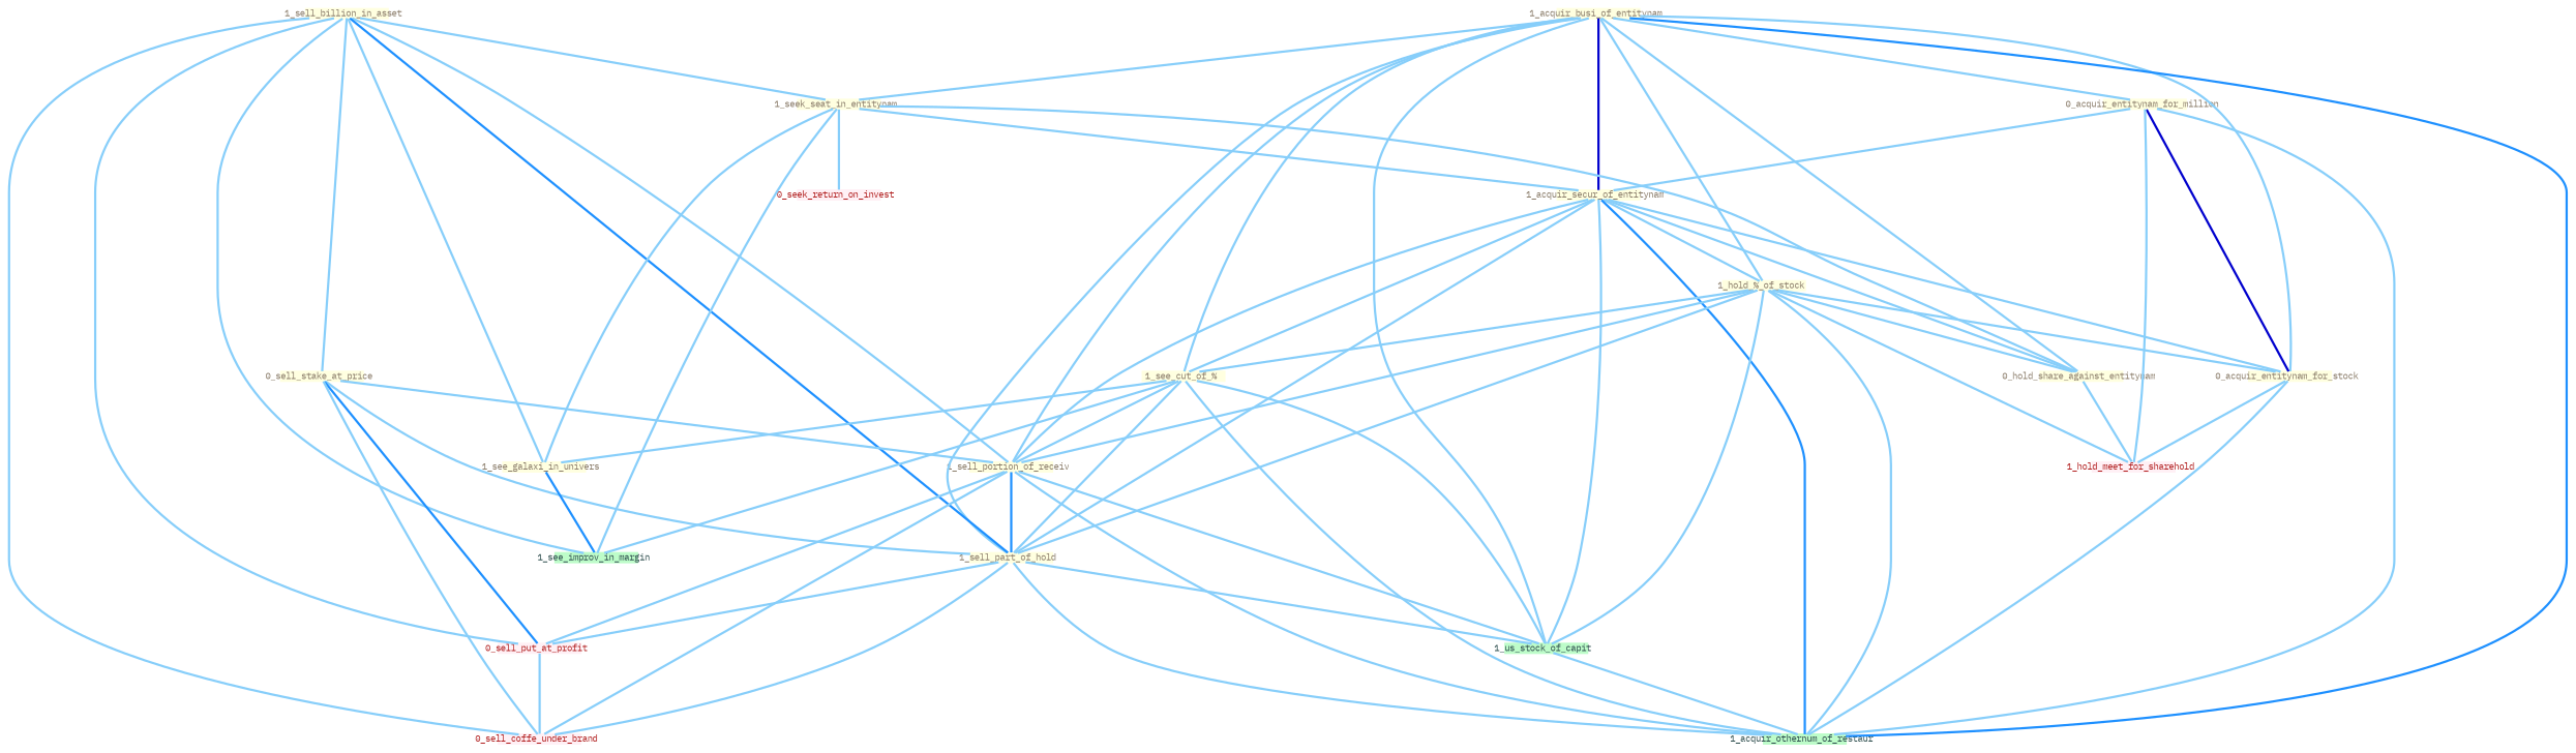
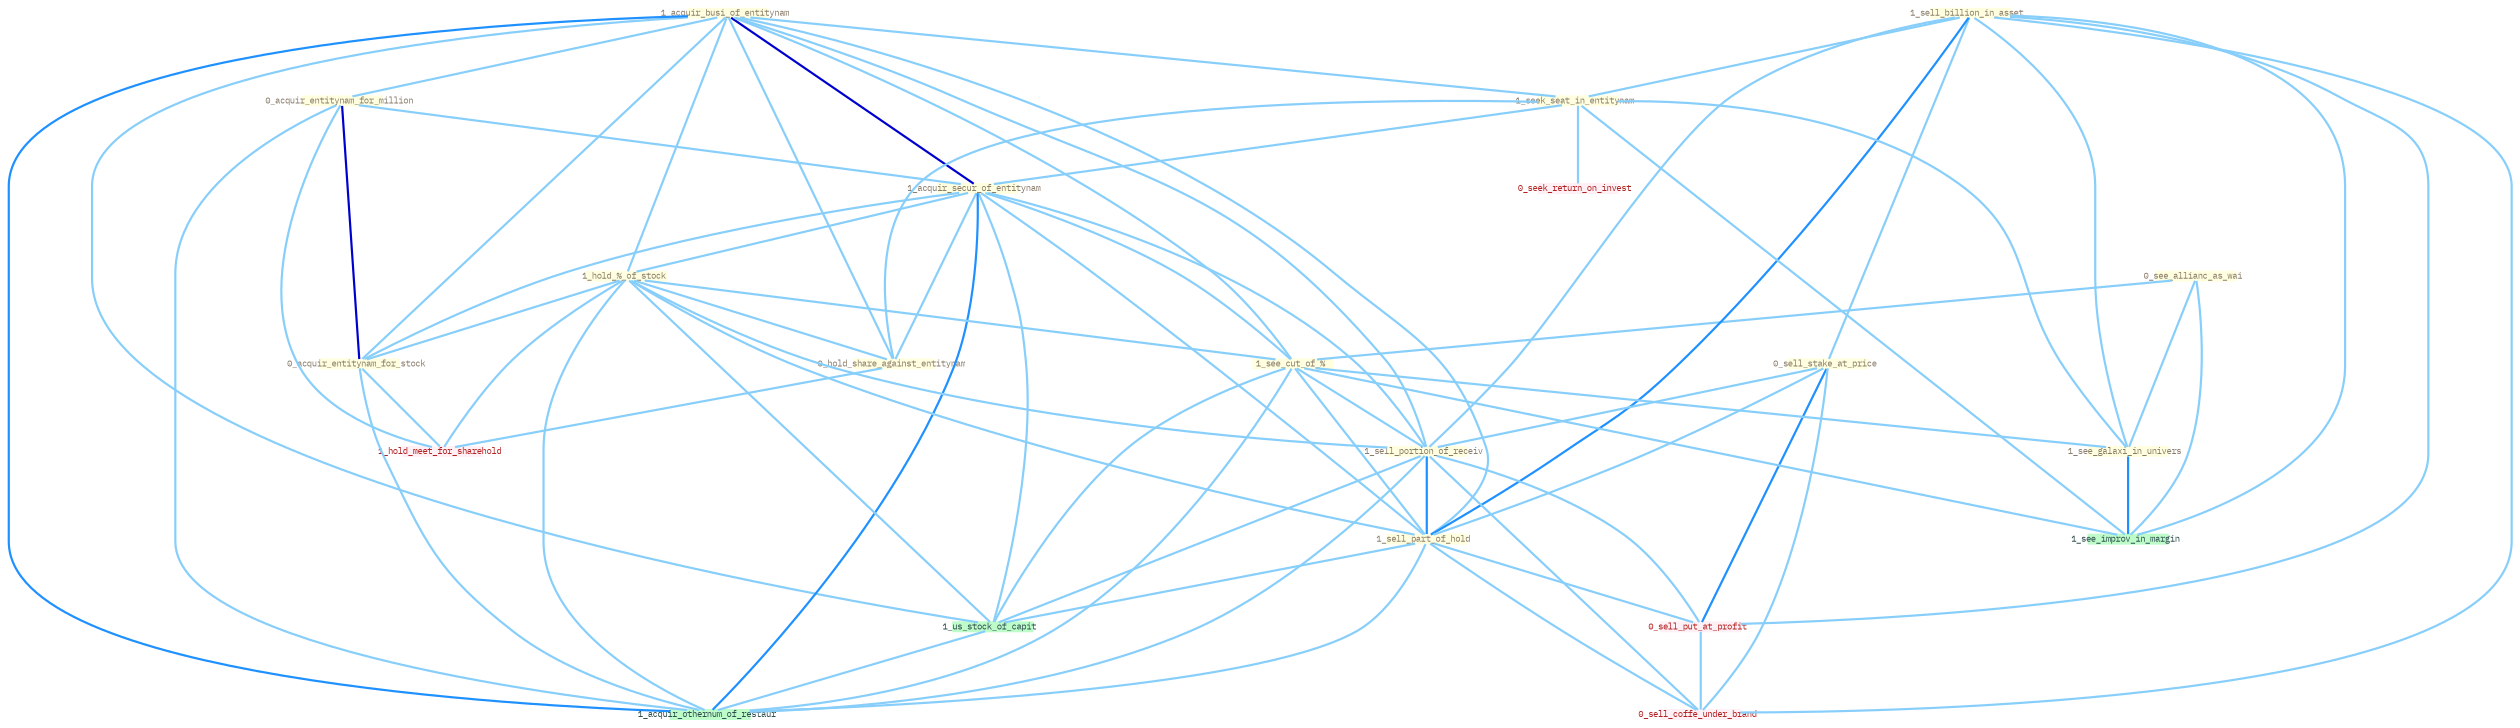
  graph {
    fontname="IBM Plex Mono"
    node [color="#ffffe0" fixedsize=true fontcolor="#8b7d6b" fontname="IBM Plex Mono" fontsize=4 shape=polygon style=filled]
    edge [color="#87cefa" fontname="IBM Plex Mono" w=1]
    "1_acquir_busi_of_entitynam " [height=.06 width=.5]
    "0_acquir_entitynam_for_million " [height=.06 width=.5]
+   "0_see_allianc_as_wai " [height=.06 width=.5]
    "1_sell_billion_in_asset " [height=.06 width=.5]
    "1_seek_seat_in_entitynam " [height=.06 width=.5]
    "1_acquir_secur_of_entitynam " [height=.06 width=.5]
    "0_sell_stake_at_price " [height=.06 width=.5]
    "1_hold_%_of_stock " [height=.06 width=.5]
    "1_see_cut_of_% " [height=.06 width=.5]
    "1_sell_portion_of_receiv " [height=.06 width=.5]
    "1_sell_part_of_hold " [height=.06 width=.5]
    "0_acquir_entitynam_for_stock " [height=.06 width=.5]
    "1_see_galaxi_in_univers " [height=.06 width=.5]
    "0_hold_share_against_entitynam " [height=.06 width=.5]
    "0_sell_put_at_profit " [color="#fff0f5" fontcolor="#b22222" height=.06 width=.5]
    "0_seek_return_on_invest " [color="#fff0f5" fontcolor="#b22222" height=.06 width=.5]
    "0_sell_coffe_under_brand " [color="#fff0f5" fontcolor="#b22222" height=.06 width=.5]
    "1_hold_meet_for_sharehold " [color="#fff0f5" fontcolor="#b22222" height=.06 width=.5]
    "1_us_stock_of_capit " [color="#BDFCC9" fontcolor="#2f4f4f" height=.06 width=.5]
    "1_acquir_othernum_of_restaur " [color="#BDFCC9" fontcolor="#2f4f4f" height=.06 width=.5]
    "1_see_improv_in_margin " [color="#BDFCC9" fontcolor="#2f4f4f" height=.06 width=.5]
    subgraph sub_1 {
      "1_acquir_busi_of_entitynam "
      "0_acquir_entitynam_for_million "
+     "0_see_allianc_as_wai "
      "1_sell_billion_in_asset "
      "1_seek_seat_in_entitynam "
      "1_acquir_secur_of_entitynam "
      "0_sell_stake_at_price "
      "1_hold_%_of_stock "
      "1_see_cut_of_% "
      "1_sell_portion_of_receiv "
      "1_sell_part_of_hold "
      "0_acquir_entitynam_for_stock "
      "1_see_galaxi_in_univers "
      "0_hold_share_against_entitynam "
    }
    subgraph sub_2 {
      "0_sell_put_at_profit "
      "0_seek_return_on_invest "
      "0_sell_coffe_under_brand "
      "1_hold_meet_for_sharehold "
    }
    "1_acquir_busi_of_entitynam " -- "0_acquir_entitynam_for_million "
    "1_acquir_busi_of_entitynam " -- "1_seek_seat_in_entitynam "
    "1_acquir_busi_of_entitynam " -- "1_acquir_secur_of_entitynam " [color="#0000cd" w=3]
    "1_acquir_busi_of_entitynam " -- "1_hold_%_of_stock "
    "1_acquir_busi_of_entitynam " -- "1_see_cut_of_% "
    "1_acquir_busi_of_entitynam " -- "1_sell_portion_of_receiv "
    "1_acquir_busi_of_entitynam " -- "1_sell_part_of_hold "
    "1_acquir_busi_of_entitynam " -- "0_acquir_entitynam_for_stock "
    "1_acquir_busi_of_entitynam " -- "0_hold_share_against_entitynam "
    "1_acquir_busi_of_entitynam " -- "1_us_stock_of_capit "
    "1_acquir_busi_of_entitynam " -- "1_acquir_othernum_of_restaur " [color="#1e90ff" w=2]
    "0_acquir_entitynam_for_million " -- "1_acquir_secur_of_entitynam "
    "0_acquir_entitynam_for_million " -- "0_acquir_entitynam_for_stock " [color="#0000cd" w=3]
    "0_acquir_entitynam_for_million " -- "1_hold_meet_for_sharehold "
    "0_acquir_entitynam_for_million " -- "1_acquir_othernum_of_restaur "
+   "0_see_allianc_as_wai " -- "1_see_cut_of_% "
+   "0_see_allianc_as_wai " -- "1_see_galaxi_in_univers "
+   "0_see_allianc_as_wai " -- "1_see_improv_in_margin "
    "1_sell_billion_in_asset " -- "1_seek_seat_in_entitynam "
    "1_sell_billion_in_asset " -- "0_sell_stake_at_price "
    "1_sell_billion_in_asset " -- "1_sell_portion_of_receiv "
    "1_sell_billion_in_asset " -- "1_sell_part_of_hold " [color="#1e90ff"]
    "1_sell_billion_in_asset " -- "1_see_galaxi_in_univers "
    "1_sell_billion_in_asset " -- "0_sell_put_at_profit "
    "1_sell_billion_in_asset " -- "0_sell_coffe_under_brand "
    "1_sell_billion_in_asset " -- "1_see_improv_in_margin "
    "1_seek_seat_in_entitynam " -- "1_acquir_secur_of_entitynam "
    "1_seek_seat_in_entitynam " -- "1_see_galaxi_in_univers "
    "1_seek_seat_in_entitynam " -- "0_hold_share_against_entitynam "
    "1_seek_seat_in_entitynam " -- "0_seek_return_on_invest "
    "1_seek_seat_in_entitynam " -- "1_see_improv_in_margin "
    "1_acquir_secur_of_entitynam " -- "1_hold_%_of_stock "
    "1_acquir_secur_of_entitynam " -- "1_see_cut_of_% "
    "1_acquir_secur_of_entitynam " -- "1_sell_portion_of_receiv "
    "1_acquir_secur_of_entitynam " -- "1_sell_part_of_hold "
    "1_acquir_secur_of_entitynam " -- "0_acquir_entitynam_for_stock "
    "1_acquir_secur_of_entitynam " -- "0_hold_share_against_entitynam "
    "1_acquir_secur_of_entitynam " -- "1_us_stock_of_capit "
    "1_acquir_secur_of_entitynam " -- "1_acquir_othernum_of_restaur " [color="#1e90ff" w=2]
    "0_sell_stake_at_price " -- "1_sell_portion_of_receiv "
    "0_sell_stake_at_price " -- "1_sell_part_of_hold "
    "0_sell_stake_at_price " -- "0_sell_put_at_profit " [color="#1e90ff" w=2]
    "0_sell_stake_at_price " -- "0_sell_coffe_under_brand "
    "1_hold_%_of_stock " -- "1_see_cut_of_% "
    "1_hold_%_of_stock " -- "1_sell_portion_of_receiv "
    "1_hold_%_of_stock " -- "1_sell_part_of_hold "
    "1_hold_%_of_stock " -- "0_acquir_entitynam_for_stock "
    "1_hold_%_of_stock " -- "0_hold_share_against_entitynam "
    "1_hold_%_of_stock " -- "1_hold_meet_for_sharehold "
    "1_hold_%_of_stock " -- "1_us_stock_of_capit "
    "1_hold_%_of_stock " -- "1_acquir_othernum_of_restaur "
    "1_see_cut_of_% " -- "1_sell_portion_of_receiv "
    "1_see_cut_of_% " -- "1_sell_part_of_hold "
    "1_see_cut_of_% " -- "1_see_galaxi_in_univers "
    "1_see_cut_of_% " -- "1_us_stock_of_capit "
    "1_see_cut_of_% " -- "1_acquir_othernum_of_restaur "
    "1_see_cut_of_% " -- "1_see_improv_in_margin "
    "1_sell_portion_of_receiv " -- "1_sell_part_of_hold " [color="#1e90ff" w=2]
    "1_sell_portion_of_receiv " -- "0_sell_put_at_profit "
    "1_sell_portion_of_receiv " -- "0_sell_coffe_under_brand "
    "1_sell_portion_of_receiv " -- "1_us_stock_of_capit "
    "1_sell_portion_of_receiv " -- "1_acquir_othernum_of_restaur "
    "1_sell_part_of_hold " -- "0_sell_put_at_profit "
    "1_sell_part_of_hold " -- "0_sell_coffe_under_brand "
    "1_sell_part_of_hold " -- "1_us_stock_of_capit "
    "1_sell_part_of_hold " -- "1_acquir_othernum_of_restaur "
    "0_acquir_entitynam_for_stock " -- "1_hold_meet_for_sharehold "
    "0_acquir_entitynam_for_stock " -- "1_acquir_othernum_of_restaur "
    "1_see_galaxi_in_univers " -- "1_see_improv_in_margin " [color="#1e90ff" w=2]
    "0_hold_share_against_entitynam " -- "1_hold_meet_for_sharehold "
    "0_sell_put_at_profit " -- "0_sell_coffe_under_brand "
    "1_us_stock_of_capit " -- "1_acquir_othernum_of_restaur "
  }
